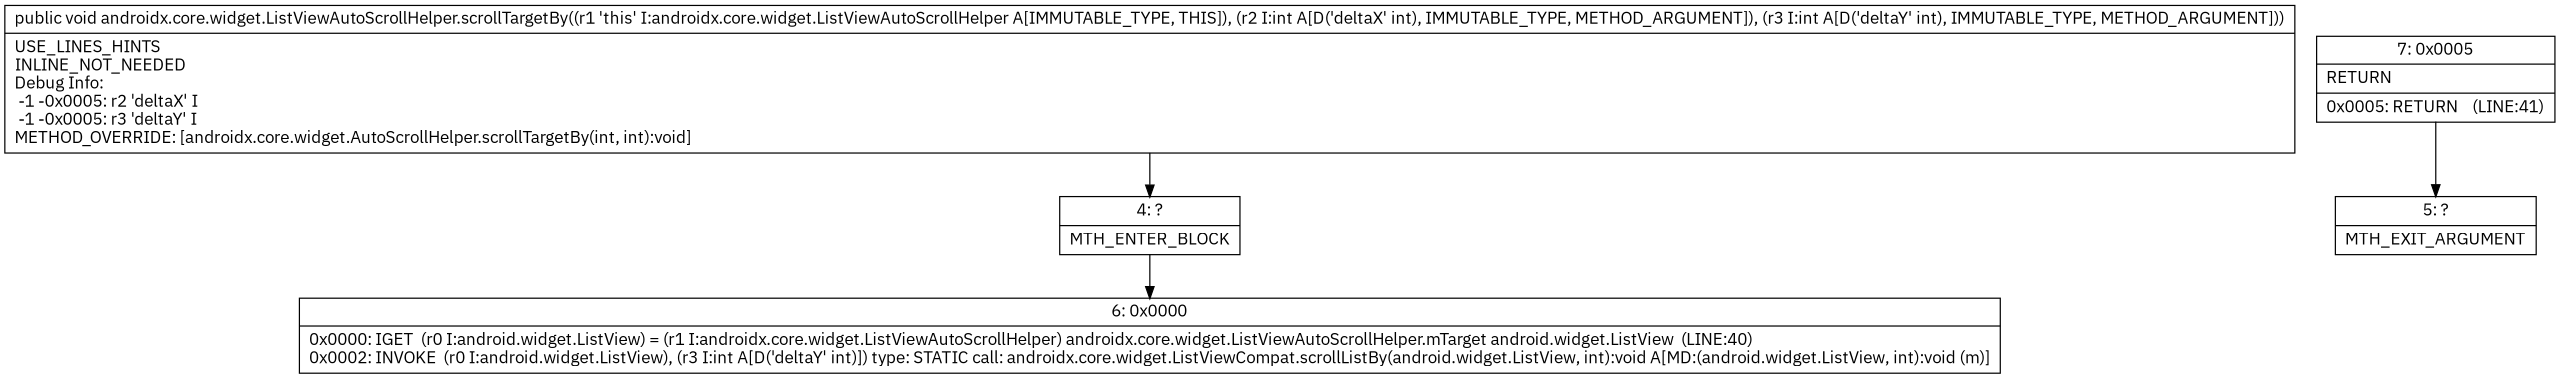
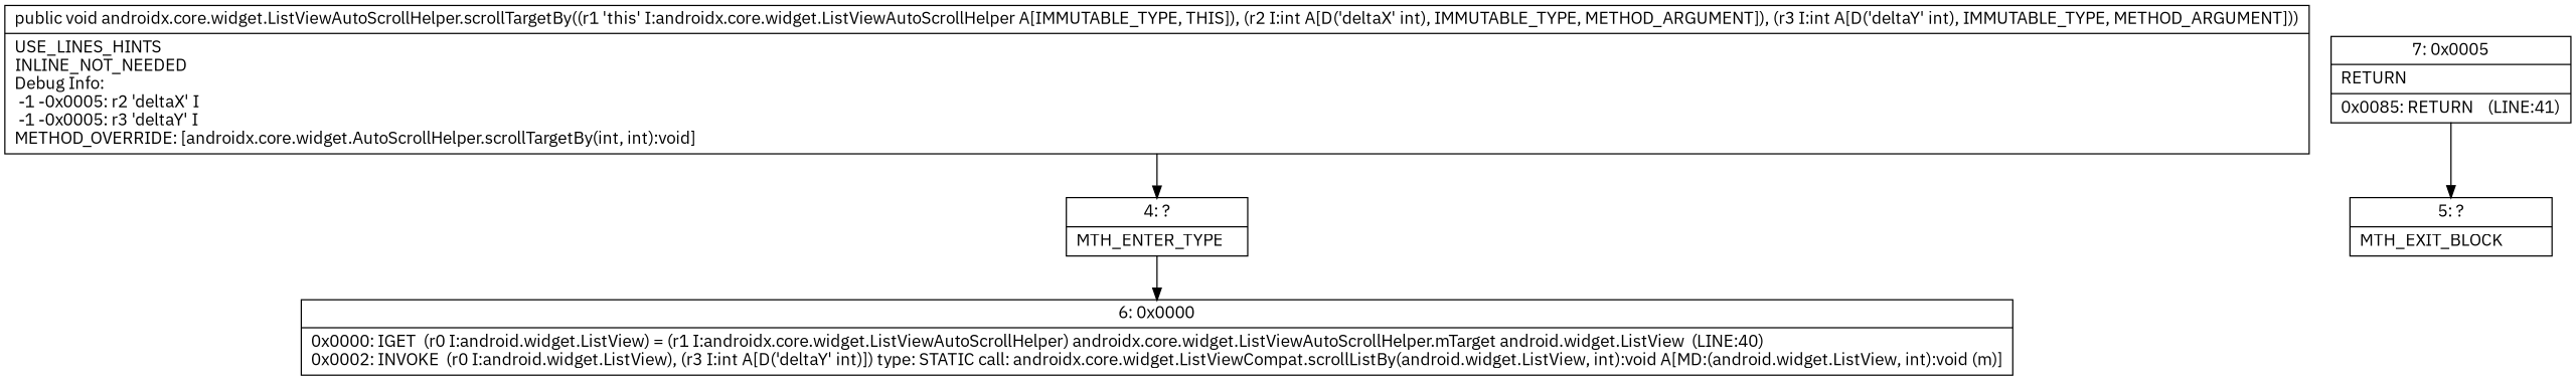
  digraph {
    fontname="IBM Plex Sans"
    node [fontname="IBM Plex Sans" shape=record]
    edge [fontname="IBM Plex Sans"]
-   n1 [label="{4\:\ ?|MTH_ENTER_BLOCK\l}"]
+   n1 [label="{4\:\ ?|MTH_ENTER_TYPE\l}"]
    n2 [label="{6\:\ 0x0000|0x0000: IGET  (r0 I:android.widget.ListView) = (r1 I:androidx.core.widget.ListViewAutoScrollHelper) androidx.core.widget.ListViewAutoScrollHelper.mTarget android.widget.ListView  (LINE:40)\l0x0002: INVOKE  (r0 I:android.widget.ListView), (r3 I:int A[D('deltaY' int)]) type: STATIC call: androidx.core.widget.ListViewCompat.scrollListBy(android.widget.ListView, int):void A[MD:(android.widget.ListView, int):void (m)]\l}"]
-   n3 [label="{7\:\ 0x0005|RETURN\l|0x0005: RETURN    (LINE:41)\l}"]
-   n4 [label="{5\:\ ?|MTH_EXIT_ARGUMENT\l}"]
+   n3 [label="{7\:\ 0x0005|RETURN\l|0x0085: RETURN    (LINE:41)\l}"]
+   n4 [label="{5\:\ ?|MTH_EXIT_BLOCK\l}"]
    n5 [label="{public void androidx.core.widget.ListViewAutoScrollHelper.scrollTargetBy((r1 'this' I:androidx.core.widget.ListViewAutoScrollHelper A[IMMUTABLE_TYPE, THIS]), (r2 I:int A[D('deltaX' int), IMMUTABLE_TYPE, METHOD_ARGUMENT]), (r3 I:int A[D('deltaY' int), IMMUTABLE_TYPE, METHOD_ARGUMENT]))  | USE_LINES_HINTS\lINLINE_NOT_NEEDED\lDebug Info:\l  \-1 \-0x0005: r2 'deltaX' I\l  \-1 \-0x0005: r3 'deltaY' I\lMETHOD_OVERRIDE: [androidx.core.widget.AutoScrollHelper.scrollTargetBy(int, int):void]\l}"]
    n1 -> n2
    n3 -> n4
    n5 -> n1
  }
